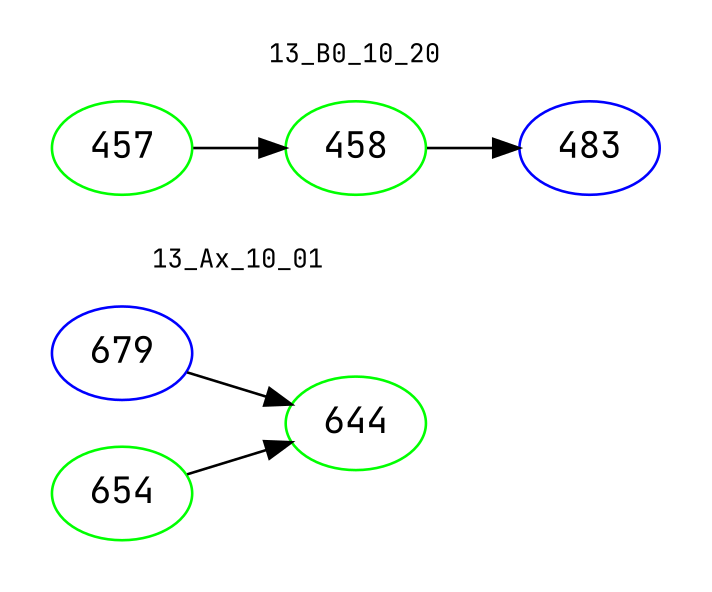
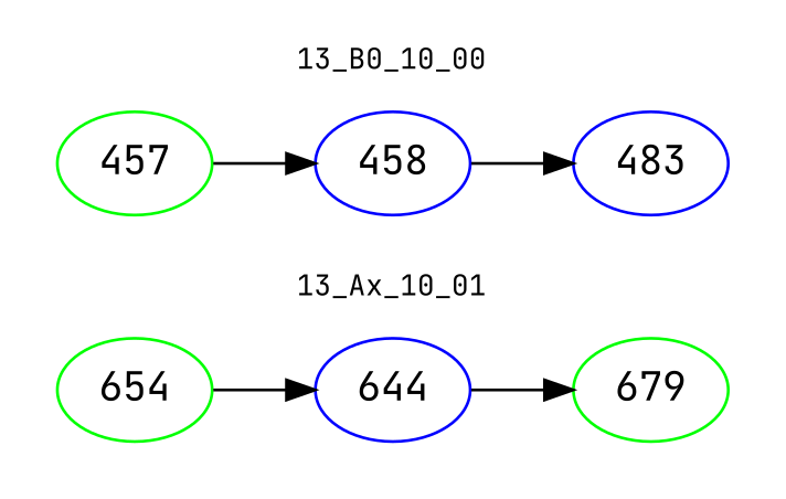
  digraph {
    fontname="JetBrains Mono"
    rankdir=LR
    node [color=green fontname="JetBrains Mono"]
    edge [color=black fontname="JetBrains Mono"]
-   n1 [color=blue label=679]
-   n2 [label=644]
+   n1 [label=679]
+   n2 [color=blue label=644]
    n3 [label=654]
    n4 [label=457]
-   n5 [label=458]
+   n5 [color=blue label=458]
    n6 [color=blue label=483]
    subgraph cluster_1 {
      color=white
      fontsize=10
      label="13_Ax_10_01"
      n1
      n2
      n3
    }
    subgraph cluster_2 {
      color=white
      fontsize=10
-     label="13_B0_10_20"
+     label="13_B0_10_00"
      n4
      n5
      n6
    }
-   n1 -> n2
+   n2 -> n1
    n3 -> n2
    n4 -> n5
    n5 -> n6
  }
